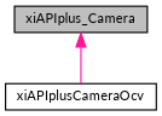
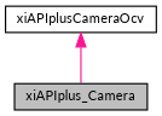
  digraph {
    fontname=Lato
    node [color=black fontname=Lato fontsize=10 shape=record style=filled]
    n1 [fillcolor=grey75 fontcolor=black height=0.2 label=xiAPIplus_Camera width=0.4]
    n2 [fillcolor=white height=0.2 label=xiAPIplusCameraOcv width=0.4]
-   n1 -> n2 [color=deeppink dir=back fontname=Lato fontsize=10 labelfontname=Helvetica labelfontsize=10 style=solid]
+   n2 -> n1 [color=deeppink dir=back fontname=Lato fontsize=10 labelfontname=Helvetica labelfontsize=10 style=solid]
  }
